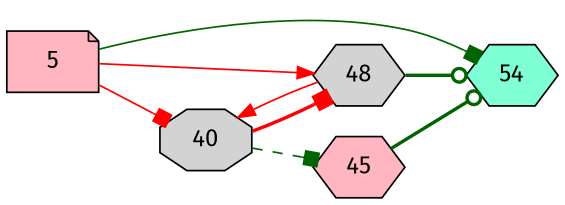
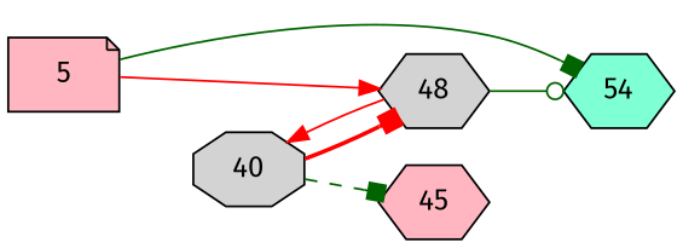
  strict digraph {
    fontname="Fira Sans"
    rankdir=LR
    node [fillcolor=lightpink fontname="Fira Sans" shape=hexagon style=filled]
    edge [arrowhead=box color=darkgreen cond=true fontname="Fira Sans" style=solid]
    5 [entry=true shape=note]
    54 [fillcolor=aquamarine]
    40 [fillcolor=lightgrey shape=octagon]
    48 [fillcolor=lightgrey]
    45
    5 -> 54
-   5 -> 40 [color=red cond=false]
    5 -> 48 [arrowhead=normal color=red cond=false]
    40 -> 48 [color=red cond=false style=bold]
    40 -> 45 [style=dashed]
-   48 -> 54 [arrowhead=odot style=bold]
+   48 -> 54 [arrowhead=odot]
    48 -> 40 [arrowhead=normal color=red cond=false]
-   45 -> 54 [arrowhead=odot style=bold]
  }
